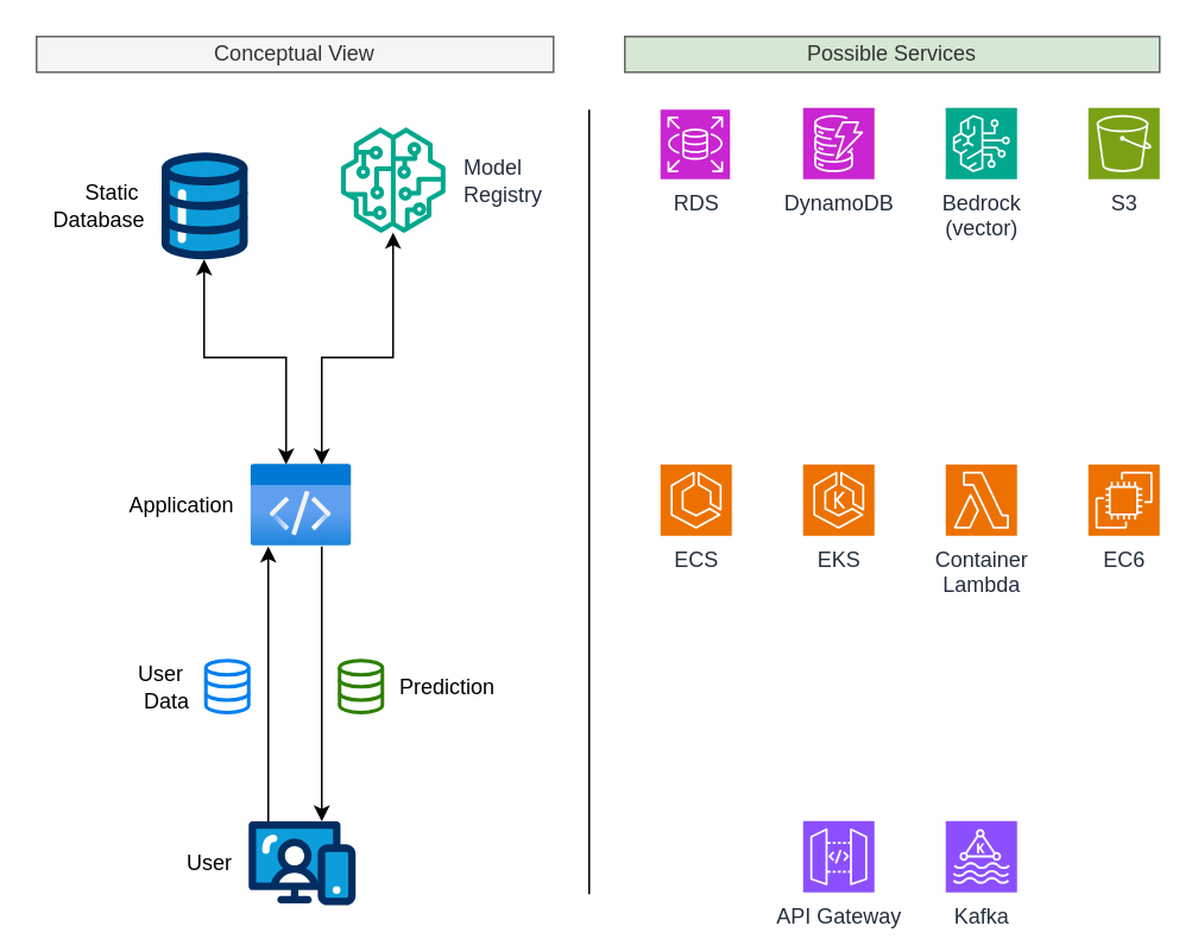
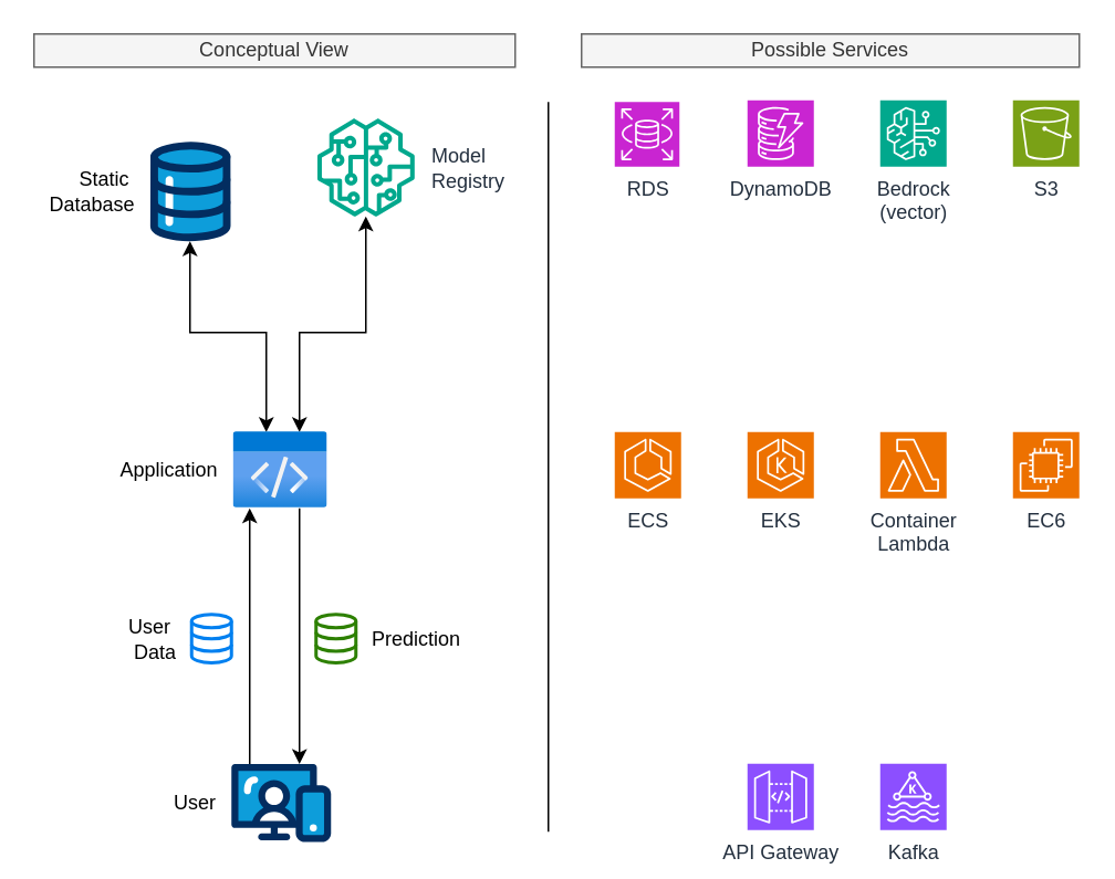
  <mxCell id="0" />
  <mxCell id="1" parent="0" />
  <mxCell id="2" value="" style="endArrow=none;html=1;rounded=0;" parent="1" edge="1"><mxGeometry width="50" height="50" relative="1" as="geometry"><mxPoint x="330" y="501" as="sourcePoint" /><mxPoint x="330" y="61" as="targetPoint" /></mxGeometry></mxCell>
  <mxCell id="3" value="Static&amp;nbsp;&lt;div&gt;Database&lt;/div&gt;" style="verticalLabelPosition=middle;aspect=fixed;html=1;shape=mxgraph.salesforce.data;labelBackgroundColor=default;labelPosition=left;align=right;verticalAlign=middle;spacingLeft=0;spacing=10;" parent="1" vertex="1"><mxGeometry x="90" y="85" width="48.6" height="60" as="geometry" /></mxCell>
  <mxCell id="4" style="edgeStyle=orthogonalEdgeStyle;rounded=0;orthogonalLoop=1;jettySize=auto;html=1;" parent="1" source="5" target="9" edge="1"><mxGeometry relative="1" as="geometry"><Array as="points"><mxPoint x="150" y="380" /><mxPoint x="150" y="380" /></Array></mxGeometry></mxCell>
  <mxCell id="5" value="User" style="verticalLabelPosition=middle;aspect=fixed;html=1;shape=mxgraph.salesforce.web;labelBackgroundColor=default;labelPosition=left;align=right;verticalAlign=middle;spacingLeft=0;spacing=10;" parent="1" vertex="1"><mxGeometry x="139" y="460" width="60" height="47.4" as="geometry" /></mxCell>
  <mxCell id="6" style="edgeStyle=orthogonalEdgeStyle;rounded=0;orthogonalLoop=1;jettySize=auto;html=1;startArrow=classic;startFill=1;" parent="1" source="9" target="24" edge="1"><mxGeometry relative="1" as="geometry"><Array as="points"><mxPoint x="180" y="200" /><mxPoint x="220" y="200" /></Array></mxGeometry></mxCell>
  <mxCell id="7" style="edgeStyle=orthogonalEdgeStyle;rounded=0;orthogonalLoop=1;jettySize=auto;html=1;startArrow=classic;startFill=1;" parent="1" source="9" target="3" edge="1"><mxGeometry relative="1" as="geometry"><Array as="points"><mxPoint x="160" y="200" /><mxPoint x="114" y="200" /></Array></mxGeometry></mxCell>
  <mxCell id="8" style="edgeStyle=orthogonalEdgeStyle;rounded=0;orthogonalLoop=1;jettySize=auto;html=1;" parent="1" source="9" target="5" edge="1"><mxGeometry relative="1" as="geometry"><Array as="points"><mxPoint x="180" y="383" /><mxPoint x="180" y="383" /></Array></mxGeometry></mxCell>
  <mxCell id="9" value="Application" style="image;aspect=fixed;html=1;points=[];align=right;fontSize=12;image=img/lib/azure2/general/Code.svg;labelBackgroundColor=default;labelPosition=left;verticalLabelPosition=middle;verticalAlign=middle;spacingLeft=0;spacing=10;" parent="1" vertex="1"><mxGeometry x="140.39" y="260" width="56.62" height="46" as="geometry" /></mxCell>
  <mxCell id="10" value="User&amp;nbsp;&lt;div&gt;Data&lt;/div&gt;" style="html=1;verticalLabelPosition=middle;align=right;labelBackgroundColor=#ffffff;verticalAlign=middle;strokeWidth=2;strokeColor=#0080F0;shadow=0;dashed=0;shape=mxgraph.ios7.icons.data;labelPosition=left;spacing=10;" parent="1" vertex="1"><mxGeometry x="115" y="370" width="24" height="29.1" as="geometry" /></mxCell>
  <mxCell id="11" value="Prediction" style="html=1;verticalLabelPosition=middle;align=left;labelBackgroundColor=#ffffff;verticalAlign=middle;strokeWidth=2;strokeColor=#2d8000;shadow=0;dashed=0;shape=mxgraph.ios7.icons.data;labelPosition=right;spacing=10;" parent="1" vertex="1"><mxGeometry x="190" y="370" width="24" height="29.1" as="geometry" /></mxCell>
  <mxCell id="12" value="Conceptual View" style="rounded=0;whiteSpace=wrap;html=1;fillColor=#f5f5f5;fontColor=#333333;strokeColor=#666666;" parent="1" vertex="1"><mxGeometry x="20" y="20" width="290" height="20" as="geometry" /></mxCell>
- <mxCell id="13" value="Possible Services" style="rounded=0;whiteSpace=wrap;html=1;fillColor=#d5e8d4;fontColor=#333333;strokeColor=#666666;" parent="1" vertex="1"><mxGeometry x="350" y="20" width="300" height="20" as="geometry" /></mxCell>
+ <mxCell id="13" value="Possible Services" style="rounded=0;whiteSpace=wrap;html=1;fillColor=#f5f5f5;fontColor=#333333;strokeColor=#666666;" parent="1" vertex="1"><mxGeometry x="350" y="20" width="300" height="20" as="geometry" /></mxCell>
  <mxCell id="14" value="RDS" style="sketch=0;points=[[0,0,0],[0.25,0,0],[0.5,0,0],[0.75,0,0],[1,0,0],[0,1,0],[0.25,1,0],[0.5,1,0],[0.75,1,0],[1,1,0],[0,0.25,0],[0,0.5,0],[0,0.75,0],[1,0.25,0],[1,0.5,0],[1,0.75,0]];outlineConnect=0;fontColor=#232F3E;fillColor=#C925D1;strokeColor=#ffffff;dashed=0;verticalLabelPosition=bottom;verticalAlign=top;align=center;html=1;fontSize=12;fontStyle=0;aspect=fixed;shape=mxgraph.aws4.resourceIcon;resIcon=mxgraph.aws4.rds;" parent="1" vertex="1"><mxGeometry x="370" y="61" width="39" height="39" as="geometry" /></mxCell>
  <mxCell id="15" value="S3" style="sketch=0;points=[[0,0,0],[0.25,0,0],[0.5,0,0],[0.75,0,0],[1,0,0],[0,1,0],[0.25,1,0],[0.5,1,0],[0.75,1,0],[1,1,0],[0,0.25,0],[0,0.5,0],[0,0.75,0],[1,0.25,0],[1,0.5,0],[1,0.75,0]];outlineConnect=0;fontColor=#232F3E;fillColor=#7AA116;strokeColor=#ffffff;dashed=0;verticalLabelPosition=bottom;verticalAlign=top;align=center;html=1;fontSize=12;fontStyle=0;aspect=fixed;shape=mxgraph.aws4.resourceIcon;resIcon=mxgraph.aws4.s3;" parent="1" vertex="1"><mxGeometry x="610" y="60" width="40" height="40" as="geometry" /></mxCell>
  <mxCell id="16" value="Bedrock&lt;div&gt;(vector)&lt;/div&gt;" style="sketch=0;points=[[0,0,0],[0.25,0,0],[0.5,0,0],[0.75,0,0],[1,0,0],[0,1,0],[0.25,1,0],[0.5,1,0],[0.75,1,0],[1,1,0],[0,0.25,0],[0,0.5,0],[0,0.75,0],[1,0.25,0],[1,0.5,0],[1,0.75,0]];outlineConnect=0;fontColor=#232F3E;fillColor=#01A88D;strokeColor=#ffffff;dashed=0;verticalLabelPosition=bottom;verticalAlign=top;align=center;html=1;fontSize=12;fontStyle=0;aspect=fixed;shape=mxgraph.aws4.resourceIcon;resIcon=mxgraph.aws4.bedrock;" parent="1" vertex="1"><mxGeometry x="530" y="60" width="40" height="40" as="geometry" /></mxCell>
  <mxCell id="17" value="DynamoDB" style="sketch=0;points=[[0,0,0],[0.25,0,0],[0.5,0,0],[0.75,0,0],[1,0,0],[0,1,0],[0.25,1,0],[0.5,1,0],[0.75,1,0],[1,1,0],[0,0.25,0],[0,0.5,0],[0,0.75,0],[1,0.25,0],[1,0.5,0],[1,0.75,0]];outlineConnect=0;fontColor=#232F3E;fillColor=#C925D1;strokeColor=#ffffff;dashed=0;verticalLabelPosition=bottom;verticalAlign=top;align=center;html=1;fontSize=12;fontStyle=0;aspect=fixed;shape=mxgraph.aws4.resourceIcon;resIcon=mxgraph.aws4.dynamodb;" parent="1" vertex="1"><mxGeometry x="450" y="60" width="40" height="40" as="geometry" /></mxCell>
  <mxCell id="18" value="ECS" style="sketch=0;points=[[0,0,0],[0.25,0,0],[0.5,0,0],[0.75,0,0],[1,0,0],[0,1,0],[0.25,1,0],[0.5,1,0],[0.75,1,0],[1,1,0],[0,0.25,0],[0,0.5,0],[0,0.75,0],[1,0.25,0],[1,0.5,0],[1,0.75,0]];outlineConnect=0;fontColor=#232F3E;fillColor=#ED7100;strokeColor=#ffffff;dashed=0;verticalLabelPosition=bottom;verticalAlign=top;align=center;html=1;fontSize=12;fontStyle=0;aspect=fixed;shape=mxgraph.aws4.resourceIcon;resIcon=mxgraph.aws4.ecs;" parent="1" vertex="1"><mxGeometry x="370" y="260" width="40" height="40" as="geometry" /></mxCell>
  <mxCell id="19" value="EKS" style="sketch=0;points=[[0,0,0],[0.25,0,0],[0.5,0,0],[0.75,0,0],[1,0,0],[0,1,0],[0.25,1,0],[0.5,1,0],[0.75,1,0],[1,1,0],[0,0.25,0],[0,0.5,0],[0,0.75,0],[1,0.25,0],[1,0.5,0],[1,0.75,0]];outlineConnect=0;fontColor=#232F3E;fillColor=#ED7100;strokeColor=#ffffff;dashed=0;verticalLabelPosition=bottom;verticalAlign=top;align=center;html=1;fontSize=12;fontStyle=0;aspect=fixed;shape=mxgraph.aws4.resourceIcon;resIcon=mxgraph.aws4.eks;" parent="1" vertex="1"><mxGeometry x="450" y="260" width="40" height="40" as="geometry" /></mxCell>
  <mxCell id="20" value="Container&lt;div&gt;Lambda&lt;/div&gt;" style="sketch=0;points=[[0,0,0],[0.25,0,0],[0.5,0,0],[0.75,0,0],[1,0,0],[0,1,0],[0.25,1,0],[0.5,1,0],[0.75,1,0],[1,1,0],[0,0.25,0],[0,0.5,0],[0,0.75,0],[1,0.25,0],[1,0.5,0],[1,0.75,0]];outlineConnect=0;fontColor=#232F3E;fillColor=#ED7100;strokeColor=#ffffff;dashed=0;verticalLabelPosition=bottom;verticalAlign=top;align=center;html=1;fontSize=12;fontStyle=0;aspect=fixed;shape=mxgraph.aws4.resourceIcon;resIcon=mxgraph.aws4.lambda;" parent="1" vertex="1"><mxGeometry x="530" y="260" width="40" height="40" as="geometry" /></mxCell>
  <mxCell id="21" value="EC6" style="sketch=0;points=[[0,0,0],[0.25,0,0],[0.5,0,0],[0.75,0,0],[1,0,0],[0,1,0],[0.25,1,0],[0.5,1,0],[0.75,1,0],[1,1,0],[0,0.25,0],[0,0.5,0],[0,0.75,0],[1,0.25,0],[1,0.5,0],[1,0.75,0]];outlineConnect=0;fontColor=#232F3E;fillColor=#ED7100;strokeColor=#ffffff;dashed=0;verticalLabelPosition=bottom;verticalAlign=top;align=center;html=1;fontSize=12;fontStyle=0;aspect=fixed;shape=mxgraph.aws4.resourceIcon;resIcon=mxgraph.aws4.ec2;" parent="1" vertex="1"><mxGeometry x="610" y="260" width="40" height="40" as="geometry" /></mxCell>
  <mxCell id="22" value="API Gateway" style="sketch=0;points=[[0,0,0],[0.25,0,0],[0.5,0,0],[0.75,0,0],[1,0,0],[0,1,0],[0.25,1,0],[0.5,1,0],[0.75,1,0],[1,1,0],[0,0.25,0],[0,0.5,0],[0,0.75,0],[1,0.25,0],[1,0.5,0],[1,0.75,0]];outlineConnect=0;fontColor=#232F3E;fillColor=#8C4FFF;strokeColor=#ffffff;dashed=0;verticalLabelPosition=bottom;verticalAlign=top;align=center;html=1;fontSize=12;fontStyle=0;aspect=fixed;shape=mxgraph.aws4.resourceIcon;resIcon=mxgraph.aws4.api_gateway;" parent="1" vertex="1"><mxGeometry x="450" y="460" width="40" height="40" as="geometry" /></mxCell>
  <mxCell id="23" value="Kafka" style="sketch=0;points=[[0,0,0],[0.25,0,0],[0.5,0,0],[0.75,0,0],[1,0,0],[0,1,0],[0.25,1,0],[0.5,1,0],[0.75,1,0],[1,1,0],[0,0.25,0],[0,0.5,0],[0,0.75,0],[1,0.25,0],[1,0.5,0],[1,0.75,0]];outlineConnect=0;fontColor=#232F3E;fillColor=#8C4FFF;strokeColor=#ffffff;dashed=0;verticalLabelPosition=bottom;verticalAlign=top;align=center;html=1;fontSize=12;fontStyle=0;aspect=fixed;shape=mxgraph.aws4.resourceIcon;resIcon=mxgraph.aws4.managed_streaming_for_kafka;" parent="1" vertex="1"><mxGeometry x="530" y="460" width="40" height="40" as="geometry" /></mxCell>
  <mxCell id="24" value="Model&amp;nbsp;&lt;div&gt;Registry&lt;/div&gt;" style="sketch=0;outlineConnect=0;fontColor=#232F3E;gradientColor=none;fillColor=#01A88D;strokeColor=none;dashed=0;verticalLabelPosition=middle;verticalAlign=middle;align=left;html=1;fontSize=12;fontStyle=0;aspect=fixed;pointerEvents=1;shape=mxgraph.aws4.sagemaker_model;labelPosition=right;spacing=10;" parent="1" vertex="1"><mxGeometry x="190.59" y="71" width="59" height="59" as="geometry" /></mxCell>
